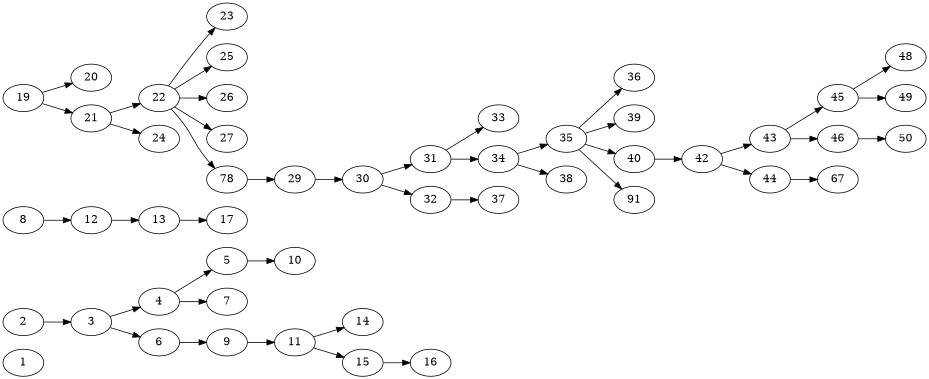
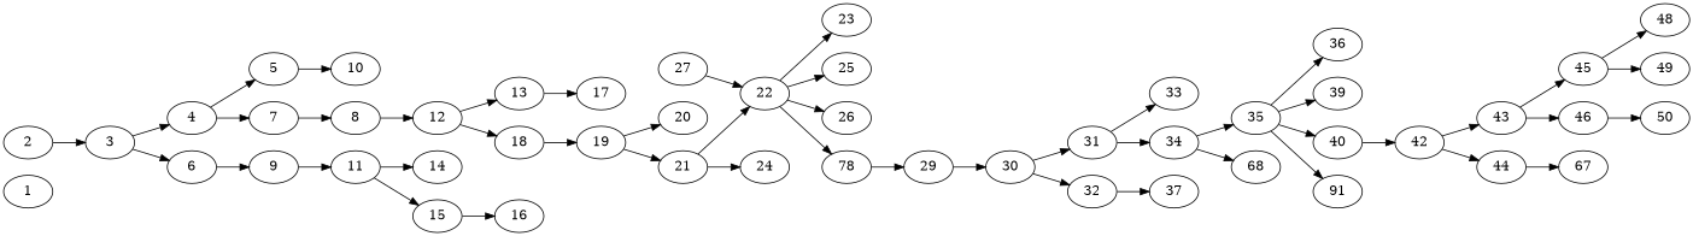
  digraph {
    rankdir=LR
    node [alpha=0.17]
    1
    3 [alpha=0.04]
    2
    4 [alpha=0.19]
    6 [alpha=0.09]
    5 [alpha=0.11]
    7 [alpha=0.04]
    9 [alpha=0.09]
    10 [alpha=0.00]
    8 [alpha=0.09]
    11 [alpha=0.09]
    12 [alpha=0.15]
    14 [alpha=0.16]
    15 [alpha=0.11]
    13 [alpha=0.14]
+   18 [alpha=0.02]
    17 [alpha=0.05]
    19 [alpha=0.14]
    16 [alpha=0.06]
    20 [alpha=0.05]
    21 [alpha=0.10]
    22 [alpha=0.07]
    24 [alpha=0.19]
    23 [alpha=0.20]
    25 [alpha=0.11]
    26 [alpha=0.08]
    27 [alpha=0.03]
    n28 [label=78]
    29 [alpha=0.14]
    30 [alpha=0.13]
    31 [alpha=0.04]
    32 [alpha=0.19]
    33 [alpha=0.05]
    34
    37 [alpha=0.07]
    35 [alpha=0.11]
-   38 [alpha=0.03]
+   38 [alpha=0.03 label=68]
    36 [alpha=0.06]
    39
    40 [alpha=0.15]
    n41 [alpha=0.14 label=91]
    42
    43 [alpha=0.09]
    44
    45
    46 [alpha=0.16]
    n47 [alpha=0.11 label=67]
    48 [alpha=0.14]
    49 [alpha=0.04]
    50 [alpha=0.02]
    3 -> 4
    3 -> 6
    2 -> 3
    4 -> 5
    4 -> 7
    6 -> 9
    5 -> 10
+   7 -> 8
    9 -> 11
    8 -> 12
    11 -> 14
    11 -> 15
    12 -> 13
+   12 -> 18
    15 -> 16
    13 -> 17
+   18 -> 19
    19 -> 20
    19 -> 21
    21 -> 22
    21 -> 24
    22 -> 23
    22 -> 25
    22 -> 26
-   22 -> 27
+   27 -> 22
    22 -> n28
    n28 -> 29
    29 -> 30
    30 -> 31
    30 -> 32
    31 -> 33
    31 -> 34
    32 -> 37
    34 -> 35
    34 -> 38
    35 -> 36
    35 -> 39
    35 -> 40
    35 -> n41
    40 -> 42
    42 -> 43
    42 -> 44
    43 -> 45
    43 -> 46
    44 -> n47
    45 -> 48
    45 -> 49
    46 -> 50
  }
